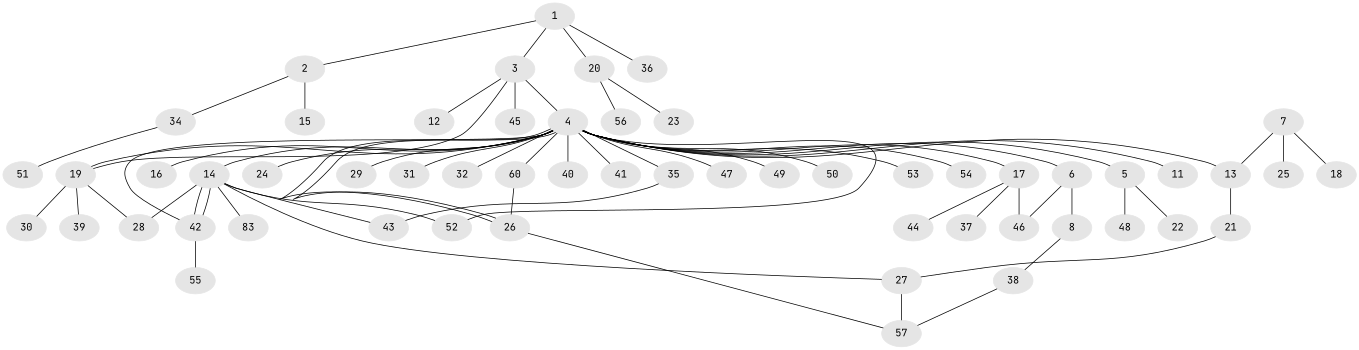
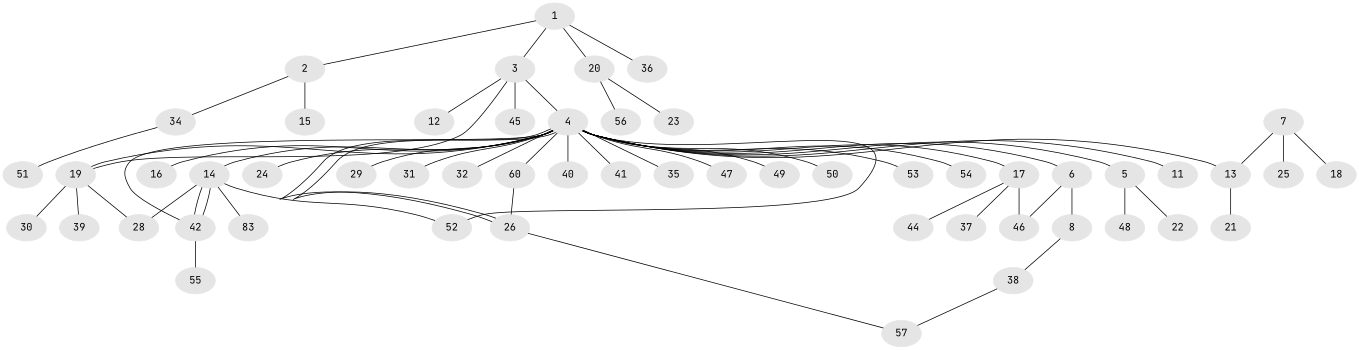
  graph {
    fontname="JetBrains Mono"
    node [color=gray90 fontname="JetBrains Mono" style=filled]
    edge [fontname="JetBrains Mono"]
    1
    2
    3
    20
    36
    15
    34
    4
    12
    19
    45
    23
    56
    7
    13
    18
    25
    51
    5
    6
    n21 [label=60]
    11
    14
    16
    17
    24
    26
    29
    31
    32
    35
    40
    41
    42
    47
    49
    50
    52
    53
    54
    28
    30
    39
    22
    48
    8
    46
    21
-   27
    n50 [label=83]
-   43
    37
    44
    57
    55
    38
    1 -- 2
    1 -- 3
    1 -- 20
    1 -- 36
    2 -- 15
    2 -- 34
    3 -- 4
    3 -- 12
    3 -- 19
    3 -- 45
    20 -- 23
    20 -- 56
    34 -- 51
    4 -- 19
    4 -- 13
    4 -- 5
    4 -- 6
    4 -- n21
    4 -- 11
    4 -- 14
    4 -- 16
    4 -- 17
    4 -- 24
    4 -- 26
    4 -- 26
    4 -- 29
    4 -- 31
    4 -- 32
    4 -- 35
    4 -- 40
    4 -- 41
    4 -- 42
    4 -- 47
    4 -- 49
    4 -- 50
    4 -- 52
    4 -- 53
    4 -- 54
    19 -- 28
    19 -- 30
    19 -- 39
    7 -- 13
    7 -- 18
    7 -- 25
    13 -- 21
    5 -- 22
    5 -- 48
    6 -- 8
    6 -- 46
    n21 -- 26
    14 -- 42
    14 -- 42
    14 -- 52
    14 -- 28
-   14 -- 27
    14 -- n50
-   14 -- 43
    17 -- 46
    17 -- 37
    17 -- 44
    26 -- 57
-   35 -- 43
    42 -- 55
    8 -- 38
-   21 -- 27
-   27 -- 57
    38 -- 57
  }
